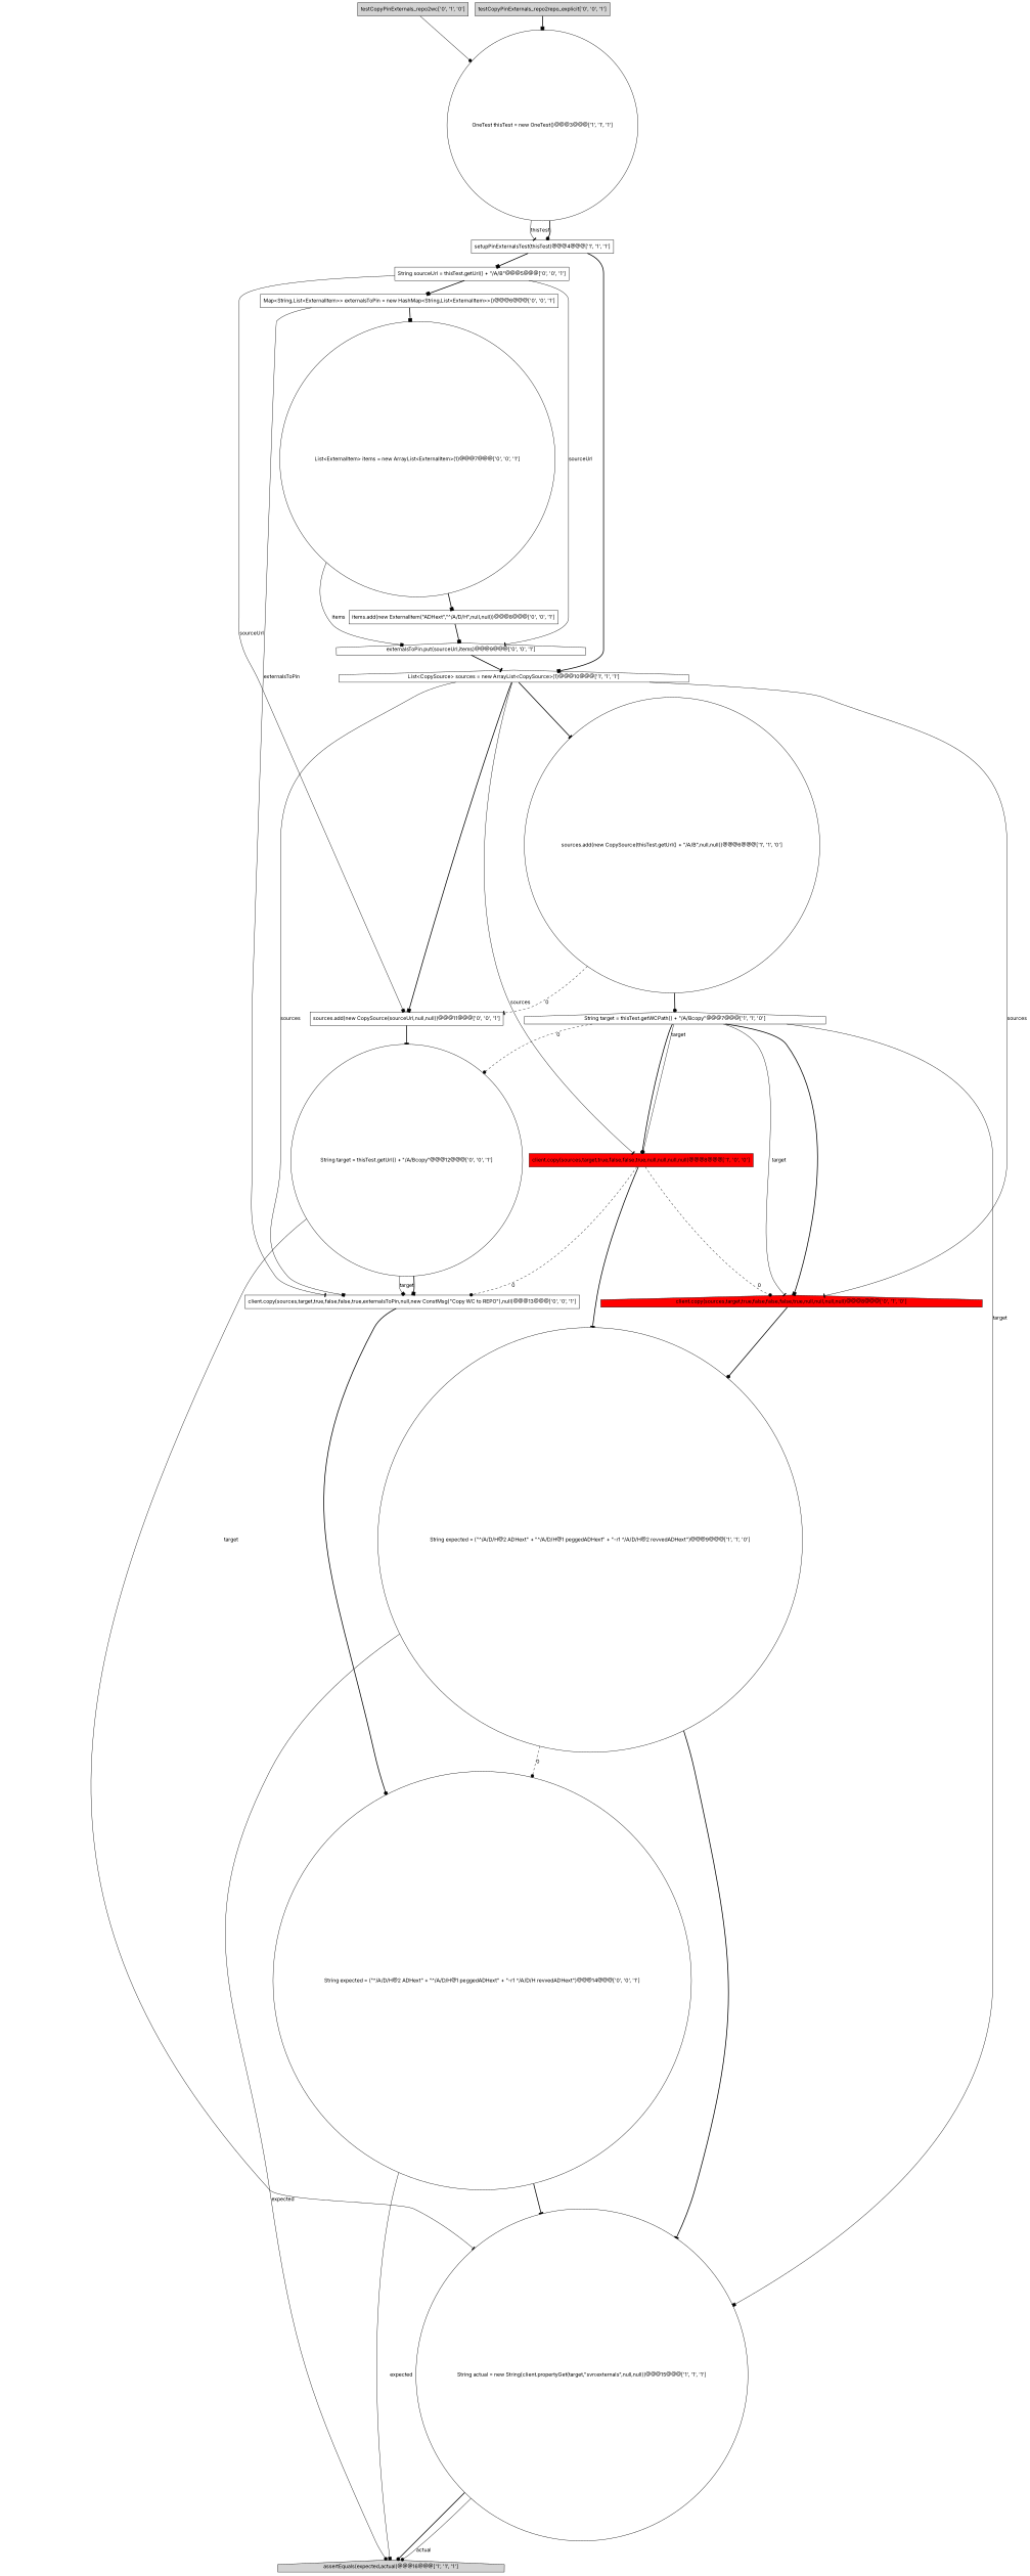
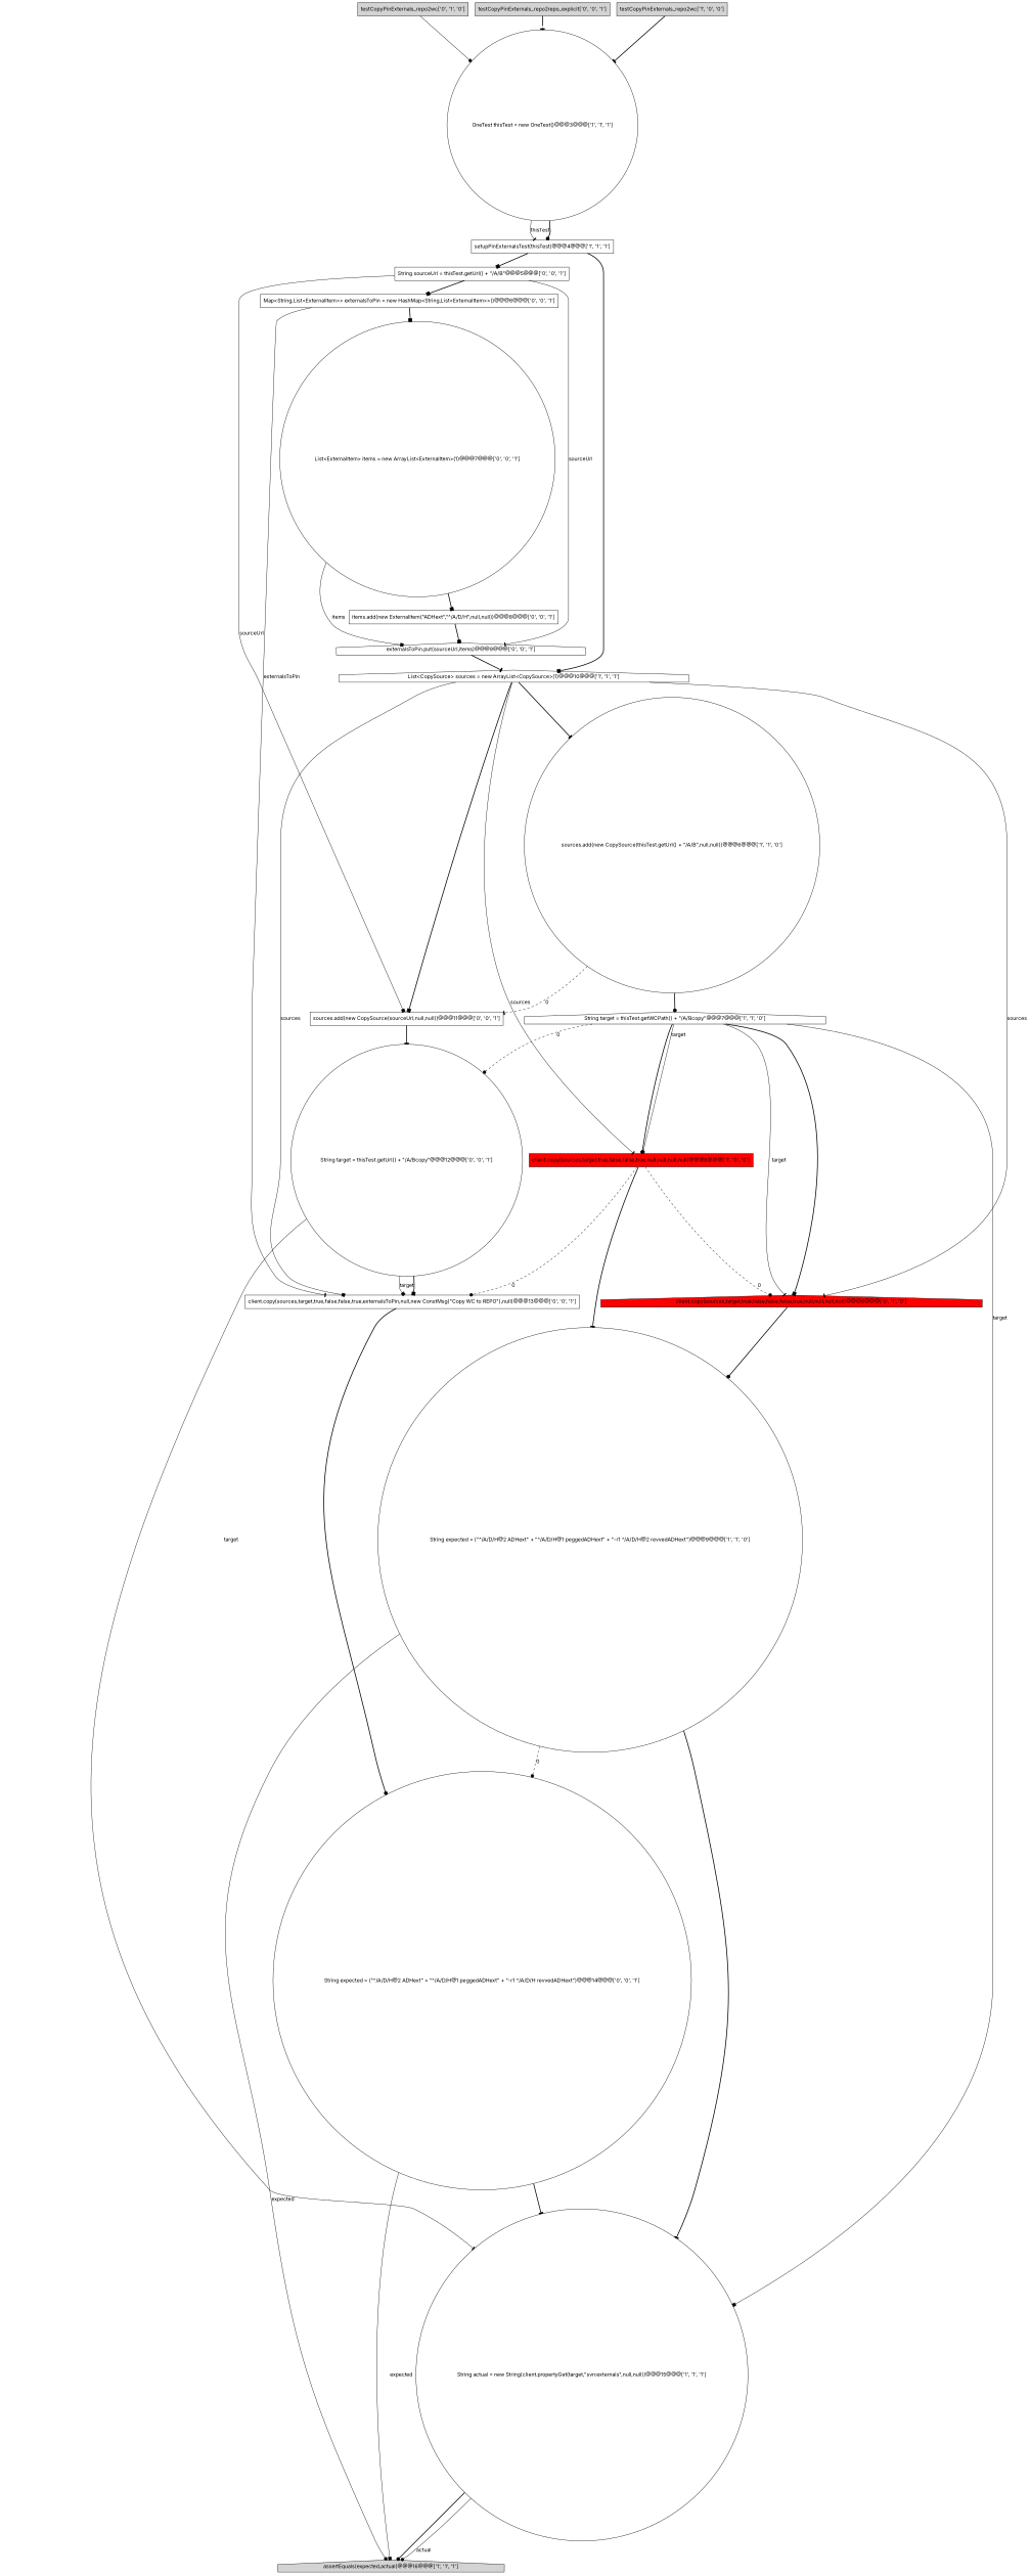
  digraph {
    fontname=Inter
    node [fillcolor=white fontname=Inter shape=box style=filled]
    edge [arrowhead=box fontname=Inter style=bold]
    n1 [label="String expected = (\"^/A/D/H@2 ADHext\" + \"^/A/D/H@1 peggedADHext\" + \"-r1 ^/A/D/H revvedADHext\")@@@14@@@['0', '0', '1']" shape=circle]
    n2 [label="String actual = new String(client.propertyGet(target,\"svn:externals\",null,null))@@@15@@@['1', '1', '1']" shape=circle]
    n3 [fillcolor=lightgray label="assertEquals(expected,actual)@@@16@@@['1', '1', '1']" shape=house]
    n4 [label="OneTest thisTest = new OneTest()@@@3@@@['1', '1', '1']" shape=circle]
    n5 [label="setupPinExternalsTest(thisTest)@@@4@@@['1', '1', '1']"]
    n6 [label="String sourceUrl = thisTest.getUrl() + \"/A/B\"@@@5@@@['0', '0', '1']"]
    n7 [label="List<CopySource> sources = new ArrayList<CopySource>(1)@@@10@@@['1', '1', '1']" shape=house]
    n8 [label="sources.add(new CopySource(sourceUrl,null,null))@@@11@@@['0', '0', '1']"]
    n9 [label="String target = thisTest.getUrl() + \"/A/Bcopy\"@@@12@@@['0', '0', '1']" shape=circle]
    n10 [label="client.copy(sources,target,true,false,false,true,externalsToPin,null,new ConstMsg(\"Copy WC to REPO\"),null)@@@13@@@['0', '0', '1']"]
    n11 [label="List<ExternalItem> items = new ArrayList<ExternalItem>(1)@@@7@@@['0', '0', '1']" shape=circle]
    n12 [label="items.add(new ExternalItem(\"ADHext\",\"^/A/D/H\",null,null))@@@8@@@['0', '0', '1']"]
    n13 [label="externalsToPin.put(sourceUrl,items)@@@9@@@['0', '0', '1']" shape=house]
    n14 [label="Map<String,List<ExternalItem>> externalsToPin = new HashMap<String,List<ExternalItem>>()@@@6@@@['0', '0', '1']"]
    n15 [fillcolor=red label="client.copy(sources,target,true,false,false,false,true,null,null,null,null)@@@8@@@['0', '1', '0']" shape=house]
    n16 [fillcolor=red label="client.copy(sources,target,true,false,false,true,null,null,null,null)@@@8@@@['1', '0', '0']"]
    n17 [label="sources.add(new CopySource(thisTest.getUrl() + \"/A/B\",null,null))@@@6@@@['1', '1', '0']" shape=circle]
    n18 [label="String expected = (\"^/A/D/H@2 ADHext\" + \"^/A/D/H@1 peggedADHext\" + \"-r1 ^/A/D/H@2 revvedADHext\")@@@9@@@['1', '1', '0']" shape=circle]
    n19 [label="String target = thisTest.getWCPath() + \"/A/Bcopy\"@@@7@@@['1', '1', '0']" shape=house]
    n20 [fillcolor=lightgray label="testCopyPinExternals_repo2wc['0', '1', '0']"]
    n21 [fillcolor=lightgray label="testCopyPinExternals_repo2repo_explicit['0', '0', '1']"]
+   n22 [fillcolor=lightgray label="testCopyPinExternals_repo2wc['1', '0', '0']"]
    n1 -> n2 [arrowhead=tee]
    n1 -> n3 [label=expected style=solid]
    n2 -> n3 [arrowhead=dot]
    n2 -> n3 [arrowhead=dot label=actual style=solid]
    n4 -> n5 [arrowhead=tee label=thisTest style=solid]
    n4 -> n5 [arrowhead=dot]
    n5 -> n6
    n5 -> n7
    n6 -> n8 [label=sourceUrl style=solid]
    n6 -> n13 [arrowhead=tee label=sourceUrl style=solid]
    n6 -> n14
    n7 -> n8
    n7 -> n10 [label=sources style=solid]
    n7 -> n15 [arrowhead=tee label=sources style=solid]
    n7 -> n16 [arrowhead=tee label=sources style=solid]
    n7 -> n17 [arrowhead=tee]
    n8 -> n9 [arrowhead=tee]
    n9 -> n2 [arrowhead=tee label=target style=solid]
    n9 -> n10 [label=target style=solid]
    n9 -> n10
    n10 -> n1 [arrowhead=dot]
    n11 -> n12
    n11 -> n13 [label=items style=solid]
    n12 -> n13
    n13 -> n7 [arrowhead=tee]
    n14 -> n10 [arrowhead=tee label=externalsToPin style=solid]
    n14 -> n11
    n15 -> n18 [arrowhead=dot]
    n16 -> n10 [arrowhead=dot label=0 style=dashed]
    n16 -> n15 [arrowhead=dot label=0 style=dashed]
    n16 -> n18 [arrowhead=tee]
    n17 -> n8 [arrowhead=tee label=0 style=dashed]
    n17 -> n19 [arrowhead=dot]
    n18 -> n1 [arrowhead=dot label=0 style=dashed]
    n18 -> n2 [arrowhead=tee]
    n18 -> n3 [arrowhead=dot label=expected style=solid]
    n19 -> n2 [label=target style=solid]
    n19 -> n9 [arrowhead=dot label=0 style=dashed]
    n19 -> n15 [arrowhead=tee label=target style=solid]
    n19 -> n15
    n19 -> n16 [arrowhead=dot label=target style=solid]
    n19 -> n16 [arrowhead=dot]
    n20 -> n4 [arrowhead=dot style=solid]
-   n21 -> n4
+   n21 -> n4 [arrowhead=tee]
+   n22 -> n4 [arrowhead=tee]
  }
